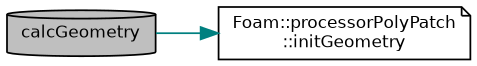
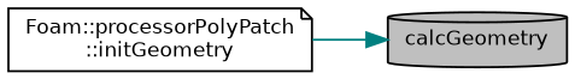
  digraph {
    rankdir=LR
    node [color=black fontname=Helvetica fontsize=10]
    n1 [fillcolor=grey75 fontcolor=black height=0.2 label=calcGeometry shape=cylinder style=filled width=0.4]
    n2 [height=0.2 label="Foam::processorPolyPatch\l::initGeometry" shape=note width=0.4]
-   n1 -> n2 [color=teal fontname=Helvetica fontsize=10 labelfontname=Helvetica labelfontsize=10 style=solid]
+   n2 -> n1 [color=teal fontname=Helvetica fontsize=10 labelfontname=Helvetica labelfontsize=10 style=solid]
  }
